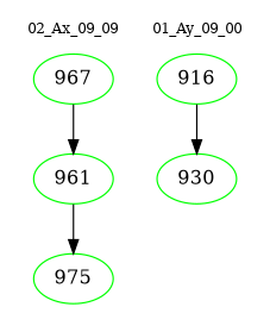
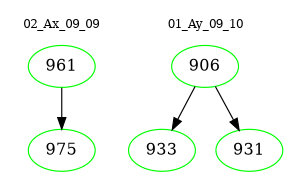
  digraph {
    node [color=green]
    edge [color=black]
-   n1 [label=967]
    n2 [label=961]
    n3 [label=975]
-   n4 [label=930]
-   n5 [label=916]
+   n4 [label=933]
+   n5 [label=906]
+   n6 [label=931]
    subgraph cluster_1 {
      color=white
      fontsize=10
      label="02_Ax_09_09"
-     n1
      n2
      n3
    }
    subgraph cluster_2 {
      color=white
      fontsize=10
-     label="01_Ay_09_00"
+     label="01_Ay_09_10"
      n4
      n5
+     n6
    }
-   n1 -> n2
    n2 -> n3
    n5 -> n4
+   n5 -> n6
  }
